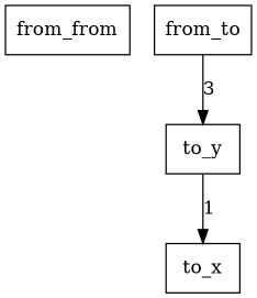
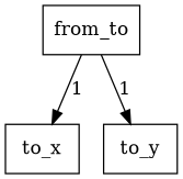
  digraph {
    rankdir=TB
    node [fillcolor=white shape=box style=filled]
-   n1 [label=<from_from>]
    n2 [label=<from_to>]
    n3 [label=<to_x>]
    n4 [label=<to_y>]
-   n4 -> n3 [label=1]
-   n2 -> n4 [label=3]
+   n2 -> n3 [label=1]
+   n2 -> n4 [label=1]
  }
